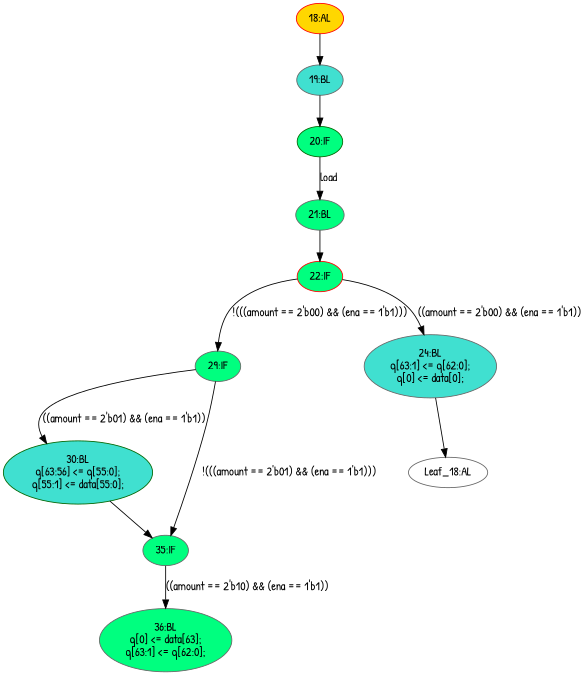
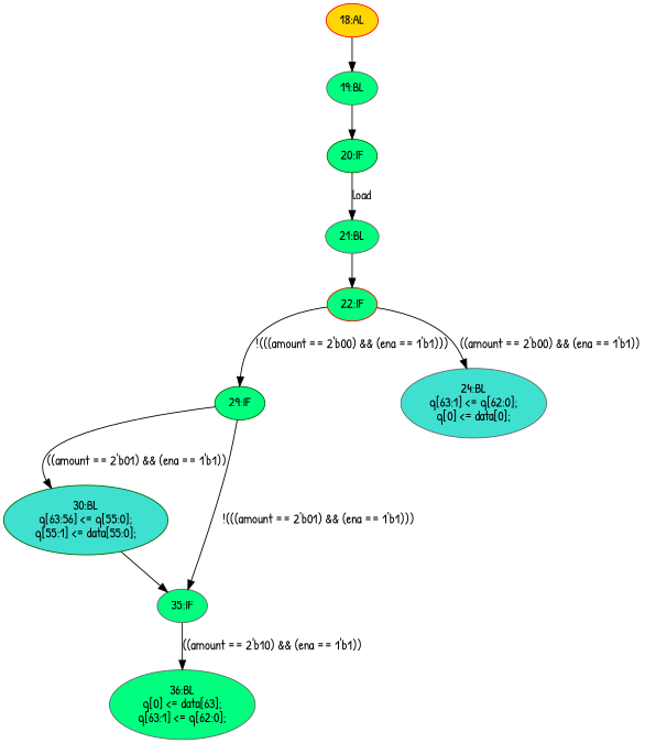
  strict digraph {
    fontname="Patrick Hand"
    node [color=gray40 fillcolor=springgreen fontname="Patrick Hand" statements="[]" style=filled typ=Block]
    edge [cond="['amount', 'ena']" fontname="Patrick Hand" lineno=None]
    n1 [ast="<pyverilog.vparser.ast.IfStatement object at 0x7fb05dacca90>" color=red label="22:IF" typ=IfStatement]
-   n2 [ast="<pyverilog.vparser.ast.IfStatement object at 0x7fb05daccbd0>" label="29:IF" typ=IfStatement]
+   n2 [ast="<pyverilog.vparser.ast.IfStatement object at 0x7fb05daccbd0>" color=darkgreen label="29:IF" typ=IfStatement]
    n3 [ast="<pyverilog.vparser.ast.Block object at 0x7fb05dae5b90>" fillcolor=turquoise label="24:BL\nq[63:1] <= q[62:0];\nq[0] <= data[0];" statements="[<pyverilog.vparser.ast.NonblockingSubstitution object at 0x7fb05dae5bd0>, <pyverilog.vparser.ast.NonblockingSubstitution object at 0x7fb05dae5e90>]"]
    n4 [ast="<pyverilog.vparser.ast.Block object at 0x7fb05dae5410>" color=darkgreen fillcolor=turquoise label="30:BL\nq[63:56] <= q[55:0];\nq[55:1] <= data[55:0];" statements="[<pyverilog.vparser.ast.NonblockingSubstitution object at 0x7fb05dae5450>, <pyverilog.vparser.ast.NonblockingSubstitution object at 0x7fb05dae5710>]"]
    n5 [ast="<pyverilog.vparser.ast.IfStatement object at 0x7fb05daccc10>" label="35:IF" typ=IfStatement]
-   n6 [def_var="['q']" label="Leaf_18:AL" fillcolor="" statements="" style="" typ=""]
    n7 [ast="<pyverilog.vparser.ast.Block object at 0x7fb05daccc90>" label="36:BL\nq[0] <= data[63];\nq[63:1] <= q[62:0];" statements="[<pyverilog.vparser.ast.NonblockingSubstitution object at 0x7fb05dacccd0>, <pyverilog.vparser.ast.NonblockingSubstitution object at 0x7fb05daccf50>]"]
-   n8 [ast="<pyverilog.vparser.ast.Block object at 0x7fb05daea250>" fillcolor=turquoise label="19:BL"]
+   n8 [ast="<pyverilog.vparser.ast.Block object at 0x7fb05daea250>" label="19:BL"]
    n9 [ast="<pyverilog.vparser.ast.IfStatement object at 0x7fb05daea290>" color=darkgreen label="20:IF" typ=IfStatement]
    n10 [ast="<pyverilog.vparser.ast.Block object at 0x7fb05daea2d0>" label="21:BL"]
    n11 [ast="<pyverilog.vparser.ast.Always object at 0x7fb05daea350>" clk_sens=True color=red fillcolor=gold label="18:AL" sens="['clk']" typ=Always use_var="['load', 'ena', 'amount', 'data', 'q']"]
    n1 -> n2 [label="!(((amount == 2'b00) && (ena == 1'b1)))" lineno=23]
    n1 -> n3 [label="((amount == 2'b00) && (ena == 1'b1))" lineno=23]
    n2 -> n4 [label="((amount == 2'b01) && (ena == 1'b1))" lineno=29]
    n2 -> n5 [label="!(((amount == 2'b01) && (ena == 1'b1)))" lineno=29]
-   n3 -> n6 [cond="[]"]
    n4 -> n5 [cond="[]"]
    n5 -> n7 [label="((amount == 2'b10) && (ena == 1'b1))" lineno=35]
    n8 -> n9 [cond="[]"]
    n9 -> n10 [cond="['load']" label=load lineno=20]
    n10 -> n1 [cond="[]"]
    n11 -> n8 [cond="[]"]
  }
